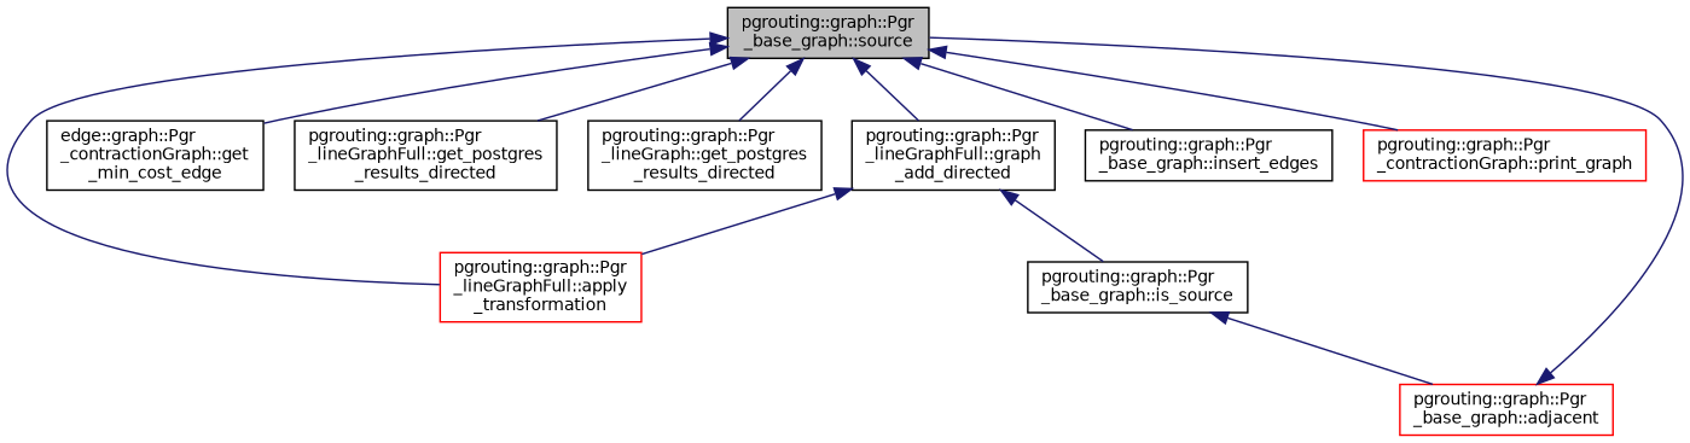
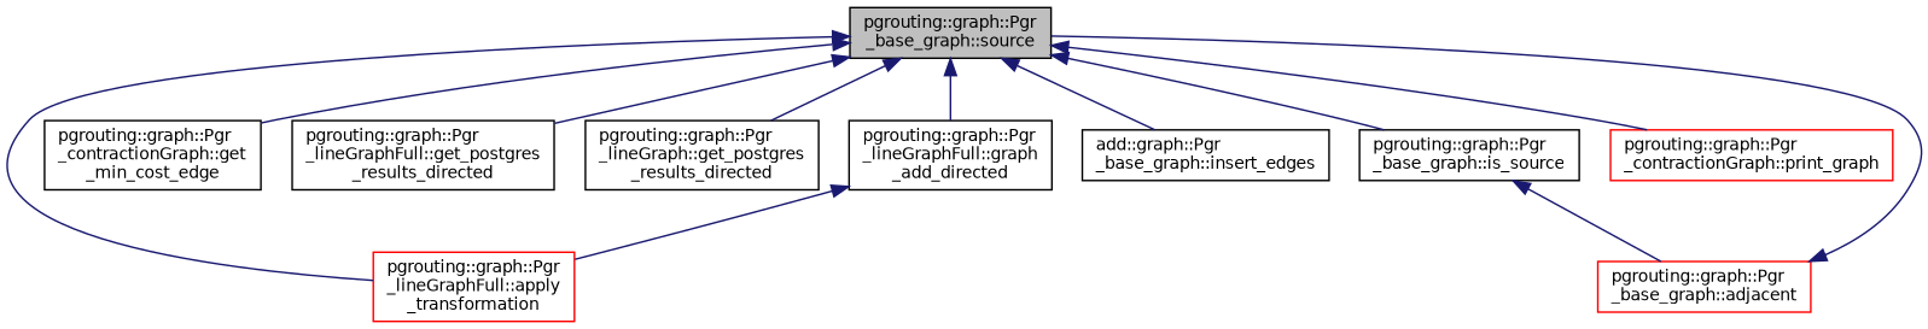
  digraph {
    rankdir=TB
    node [color=black fillcolor=white fontname=Helvetica fontsize=10 shape=record style=filled]
    edge [color=midnightblue dir=back fontname=Helvetica fontsize=10 labelfontname=Helvetica labelfontsize=10 style=solid]
    n1 [fillcolor=grey75 fontcolor=black height=0.2 label="pgrouting::graph::Pgr\l_base_graph::source" width=0.4]
    n2 [color=red height=0.2 label="pgrouting::graph::Pgr\l_lineGraphFull::apply\l_transformation" width=0.4]
-   n3 [height=0.2 label="edge::graph::Pgr\l_contractionGraph::get\l_min_cost_edge" width=0.4]
+   n3 [height=0.2 label="pgrouting::graph::Pgr\l_contractionGraph::get\l_min_cost_edge" width=0.4]
    n4 [height=0.2 label="pgrouting::graph::Pgr\l_lineGraphFull::get_postgres\l_results_directed" width=0.4]
    n5 [height=0.2 label="pgrouting::graph::Pgr\l_lineGraph::get_postgres\l_results_directed" width=0.4]
    n6 [height=0.2 label="pgrouting::graph::Pgr\l_lineGraphFull::graph\l_add_directed" width=0.4]
-   n7 [height=0.2 label="pgrouting::graph::Pgr\l_base_graph::insert_edges" width=0.4]
+   n7 [height=0.2 label="add::graph::Pgr\l_base_graph::insert_edges" width=0.4]
    n8 [height=0.2 label="pgrouting::graph::Pgr\l_base_graph::is_source" width=0.4]
    n9 [color=red height=0.2 label="pgrouting::graph::Pgr\l_contractionGraph::print_graph" width=0.4]
    n10 [color=red height=0.2 label="pgrouting::graph::Pgr\l_base_graph::adjacent" width=0.4]
    n1 -> n2
    n1 -> n3
    n1 -> n4
    n1 -> n5
    n1 -> n6
    n1 -> n7
-   n6 -> n8
+   n1 -> n8
    n1 -> n9
    n6 -> n2
    n8 -> n10
    n10 -> n1
  }
